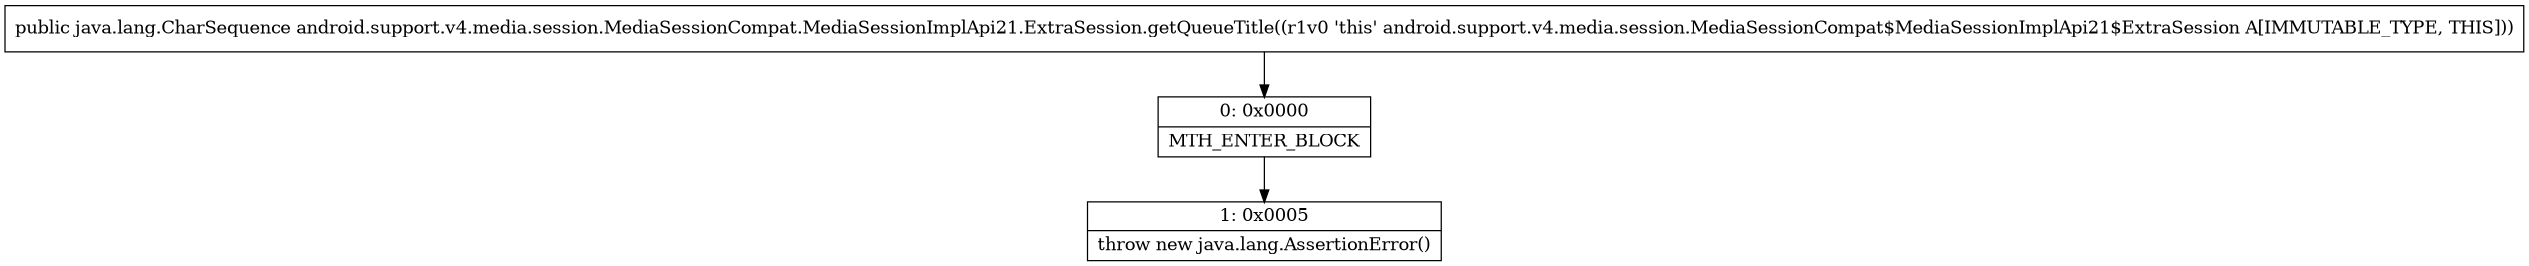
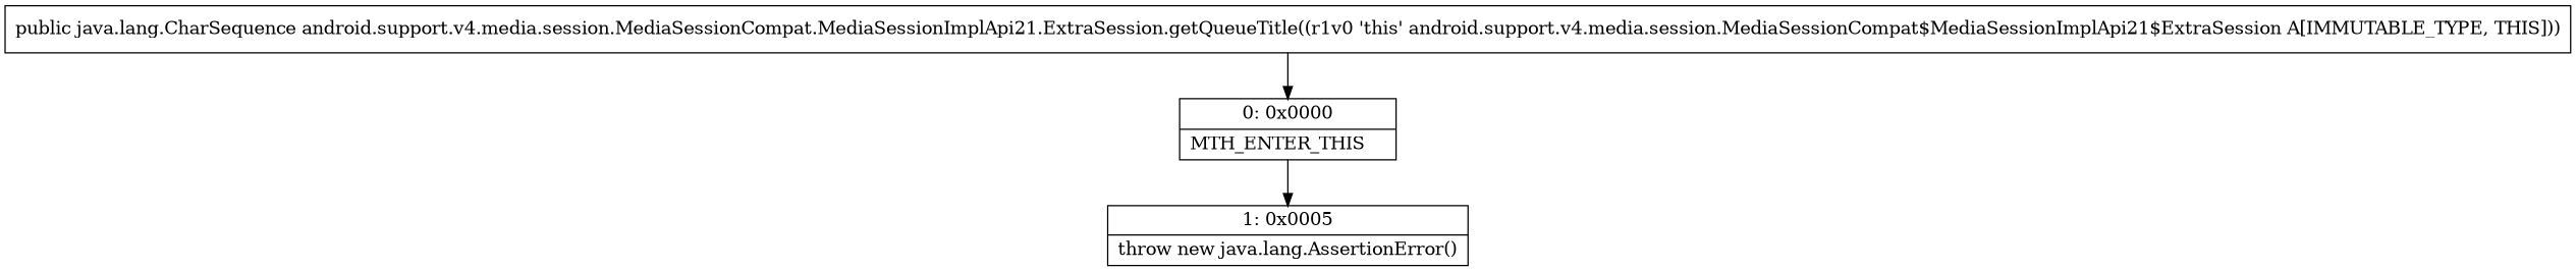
  digraph {
    node [shape=record]
-   n1 [label="{0\:\ 0x0000|MTH_ENTER_BLOCK\l}"]
+   n1 [label="{0\:\ 0x0000|MTH_ENTER_THIS\l}"]
    n2 [label="{1\:\ 0x0005|throw new java.lang.AssertionError()\l}"]
    n3 [label="{public java.lang.CharSequence android.support.v4.media.session.MediaSessionCompat.MediaSessionImplApi21.ExtraSession.getQueueTitle((r1v0 'this' android.support.v4.media.session.MediaSessionCompat$MediaSessionImplApi21$ExtraSession A[IMMUTABLE_TYPE, THIS])) }"]
    n1 -> n2
    n3 -> n1
  }
